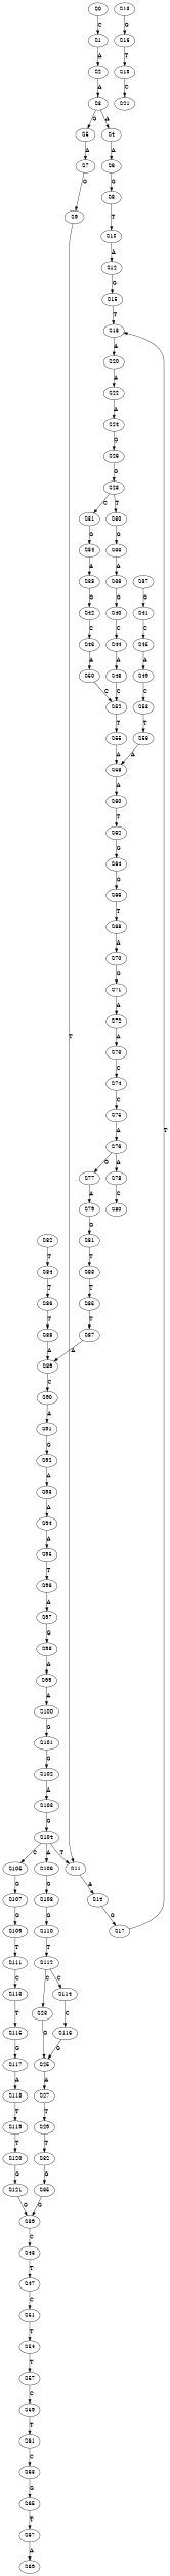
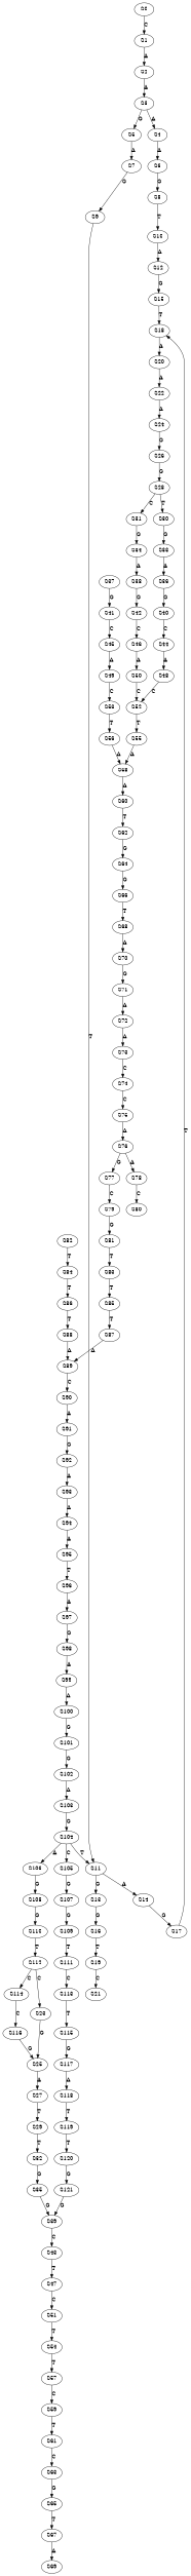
  strict digraph {
    S0
    S1
    S2
    S3
    S4
    S5
    S6
    S7
    S8
    S9
    S10
    S11
    S12
    S13
    S14
    S15
    S16
    S17
    S18
    S19
    S20
    S21
    S22
    S24
    S23
    S25
    S26
    S27
    S28
    S29
    S30
    S31
    S32
    S33
    S34
    S35
    S36
    S38
    S39
    S40
    S37
    S41
    S42
    S43
    S44
    S45
    S46
    S47
    S48
    S49
    S50
    S51
    S52
    S53
    S54
    S55
    S56
    S57
    S58
    S59
    S60
    S61
    S62
    S63
    S64
    S65
    S66
    S67
    S68
    S69
    S70
    S71
    S72
    S73
    S74
    S75
    S76
    S77
    S78
    S79
    S80
    S81
    S83
    S82
    S84
    S85
    S86
    S87
    S88
    S89
    S90
    S91
    S92
    S93
    S94
    S95
    S96
    S97
    S98
    S99
    S100
    S101
    S102
    S103
    S104
    S105
    S106
    S107
    S108
    S109
    S110
    S111
    S112
    S113
    S114
    S115
    S116
    S117
    S118
    S119
    S120
    S121
    S0 -> S1 [label=C]
    S1 -> S2 [label=A]
    S2 -> S3 [label=A]
    S3 -> S4 [label=A]
    S3 -> S5 [label=G]
    S4 -> S6 [label=A]
    S5 -> S7 [label=A]
    S6 -> S8 [label=G]
    S7 -> S9 [label=G]
    S8 -> S10 [label=T]
    S9 -> S11 [label=T]
    S10 -> S12 [label=A]
+   S11 -> S13 [label=G]
    S11 -> S14 [label=A]
    S12 -> S15 [label=G]
    S13 -> S16 [label=G]
    S14 -> S17 [label=G]
    S15 -> S18 [label=T]
    S16 -> S19 [label=T]
    S17 -> S18 [label=T]
    S18 -> S20 [label=A]
    S19 -> S21 [label=C]
    S20 -> S22 [label=A]
    S22 -> S24 [label=A]
    S24 -> S26 [label=G]
    S23 -> S25 [label=G]
    S25 -> S27 [label=A]
    S26 -> S28 [label=G]
    S27 -> S29 [label=T]
    S28 -> S30 [label=T]
    S28 -> S31 [label=C]
    S29 -> S32 [label=T]
    S30 -> S33 [label=G]
    S31 -> S34 [label=G]
    S32 -> S35 [label=G]
    S33 -> S36 [label=A]
    S34 -> S38 [label=A]
    S35 -> S39 [label=G]
    S36 -> S40 [label=G]
    S38 -> S42 [label=G]
    S39 -> S43 [label=C]
    S40 -> S44 [label=C]
    S37 -> S41 [label=G]
    S41 -> S45 [label=C]
    S42 -> S46 [label=C]
    S43 -> S47 [label=T]
    S44 -> S48 [label=A]
    S45 -> S49 [label=A]
    S46 -> S50 [label=A]
    S47 -> S51 [label=C]
    S48 -> S52 [label=C]
    S49 -> S53 [label=C]
    S50 -> S52 [label=C]
    S51 -> S54 [label=T]
    S52 -> S55 [label=T]
    S53 -> S56 [label=T]
    S54 -> S57 [label=T]
    S55 -> S58 [label=A]
    S56 -> S58 [label=A]
    S57 -> S59 [label=C]
    S58 -> S60 [label=A]
    S59 -> S61 [label=T]
    S60 -> S62 [label=T]
    S61 -> S63 [label=C]
    S62 -> S64 [label=G]
    S63 -> S65 [label=G]
    S64 -> S66 [label=G]
    S65 -> S67 [label=T]
    S66 -> S68 [label=T]
    S67 -> S69 [label=A]
    S68 -> S70 [label=A]
    S70 -> S71 [label=G]
    S71 -> S72 [label=A]
    S72 -> S73 [label=A]
    S73 -> S74 [label=C]
    S74 -> S75 [label=C]
    S75 -> S76 [label=A]
    S76 -> S77 [label=G]
    S76 -> S78 [label=A]
-   S77 -> S79 [label=A]
+   S77 -> S79 [label=C]
    S78 -> S80 [label=C]
    S79 -> S81 [label=G]
    S81 -> S83 [label=T]
    S83 -> S85 [label=T]
    S82 -> S84 [label=T]
    S84 -> S86 [label=T]
    S85 -> S87 [label=T]
    S86 -> S88 [label=T]
    S87 -> S89 [label=A]
    S88 -> S89 [label=A]
    S89 -> S90 [label=C]
    S90 -> S91 [label=A]
    S91 -> S92 [label=G]
    S92 -> S93 [label=A]
    S93 -> S94 [label=A]
    S94 -> S95 [label=A]
    S95 -> S96 [label=T]
    S96 -> S97 [label=A]
    S97 -> S98 [label=G]
    S98 -> S99 [label=A]
    S99 -> S100 [label=A]
    S100 -> S101 [label=G]
    S101 -> S102 [label=G]
    S102 -> S103 [label=A]
    S103 -> S104 [label=G]
    S104 -> S11 [label=T]
    S104 -> S105 [label=C]
    S104 -> S106 [label=A]
    S105 -> S107 [label=G]
    S106 -> S108 [label=G]
    S107 -> S109 [label=G]
    S108 -> S110 [label=G]
    S109 -> S111 [label=T]
    S110 -> S112 [label=T]
    S111 -> S113 [label=C]
    S112 -> S23 [label=C]
    S112 -> S114 [label=C]
    S113 -> S115 [label=T]
    S114 -> S116 [label=C]
    S115 -> S117 [label=G]
    S116 -> S25 [label=G]
    S117 -> S118 [label=A]
    S118 -> S119 [label=T]
    S119 -> S120 [label=T]
    S120 -> S121 [label=G]
    S121 -> S39 [label=G]
  }
